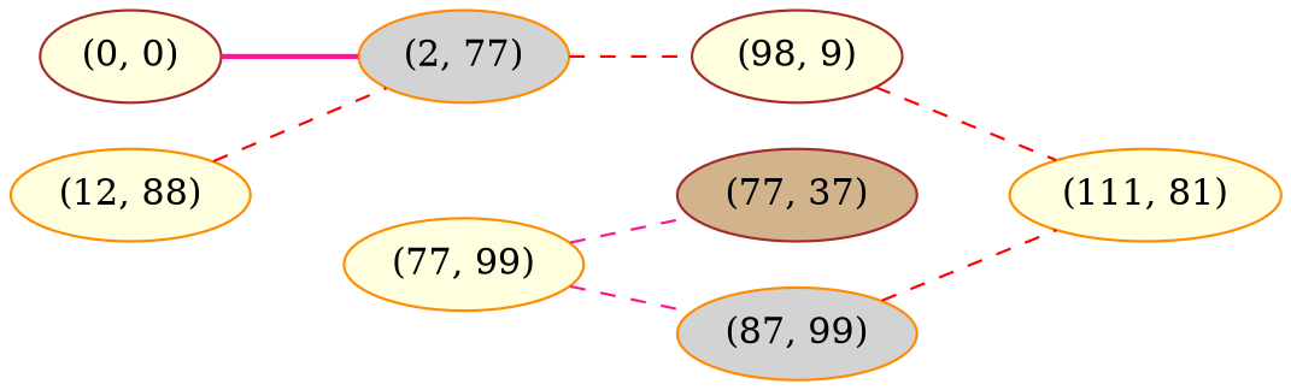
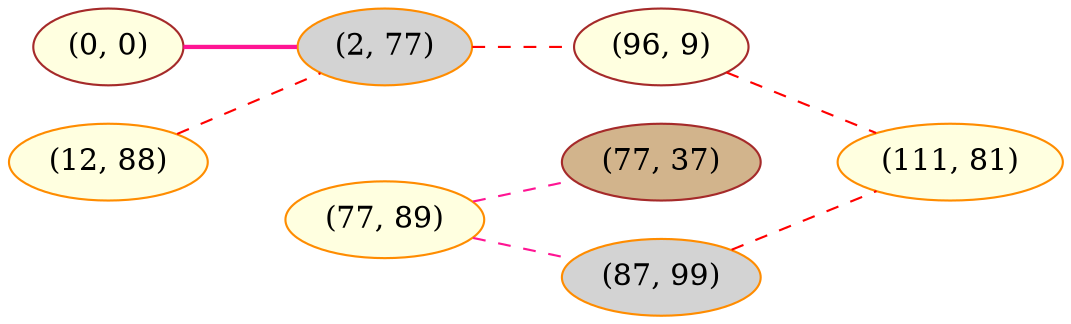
  graph {
    rankdir=LR
    node [color=darkorange fillcolor=lightyellow style=filled]
    edge [color=red style=dashed weight=1]
    "(0, 0)" [color=brown]
    "(2, 77)" [fillcolor=lightgrey]
-   "(96, 9)" [color=brown label="(98, 9)"]
+   "(96, 9)" [color=brown]
    "(77, 37)" [color=brown fillcolor=tan]
-   "(77, 89)" [label="(77, 99)"]
+   "(77, 89)"
    "(87, 99)" [fillcolor=lightgrey]
    "(111, 81)"
    "(12, 88)"
    "(0, 0)" -- "(2, 77)" [color=deeppink style=bold weight=4]
    "(2, 77)" -- "(96, 9)"
    "(96, 9)" -- "(111, 81)"
    "(77, 89)" -- "(77, 37)" [color=deeppink]
    "(77, 89)" -- "(87, 99)" [color=deeppink]
    "(87, 99)" -- "(111, 81)"
    "(12, 88)" -- "(2, 77)"
  }
